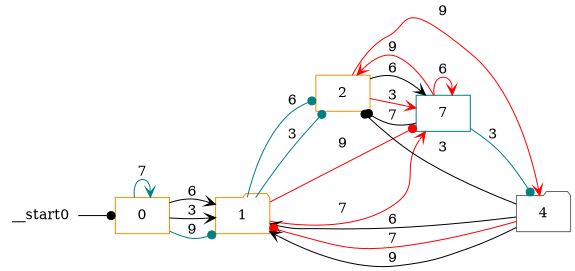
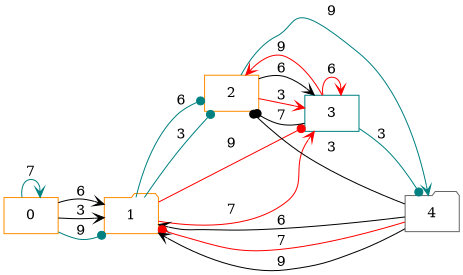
  digraph {
    rankdir=LR
    node [color=darkorange shape=box]
    edge [arrowhead=vee color=black]
    n1 [label=0]
    n2 [label=1 shape=folder]
    n3 [label=2]
-   n4 [color=teal label=7]
+   n4 [color=teal label=3]
    n5 [color=gray40 label=4 shape=folder]
-   __start0 [height=0 shape=none width=0]
    n1 -> n1 [color=teal label=7]
    n1 -> n2 [label=6]
    n1 -> n2 [label=3]
    n1 -> n2 [arrowhead=dot color=teal label=9]
    n2 -> n3 [arrowhead=dot color=teal label=6]
    n2 -> n3 [arrowhead=dot color=teal label=3]
    n2 -> n4 [color=red label=7]
    n2 -> n4 [arrowhead=dot color=red label=9]
    n3 -> n4 [label=6]
    n3 -> n4 [color=red label=3]
-   n3 -> n5 [color=red label=9]
+   n3 -> n5 [color=teal label=9]
    n4 -> n3 [arrowhead=dot label=7]
    n4 -> n3 [color=red label=9]
    n4 -> n4 [color=red label=6]
    n4 -> n5 [arrowhead=dot color=teal label=3]
    n5 -> n2 [label=6]
    n5 -> n2 [arrowhead=dot color=red label=7]
    n5 -> n2 [label=9]
    n5 -> n3 [arrowhead=dot label=3]
-   __start0 -> n1 [arrowhead=dot]
  }
